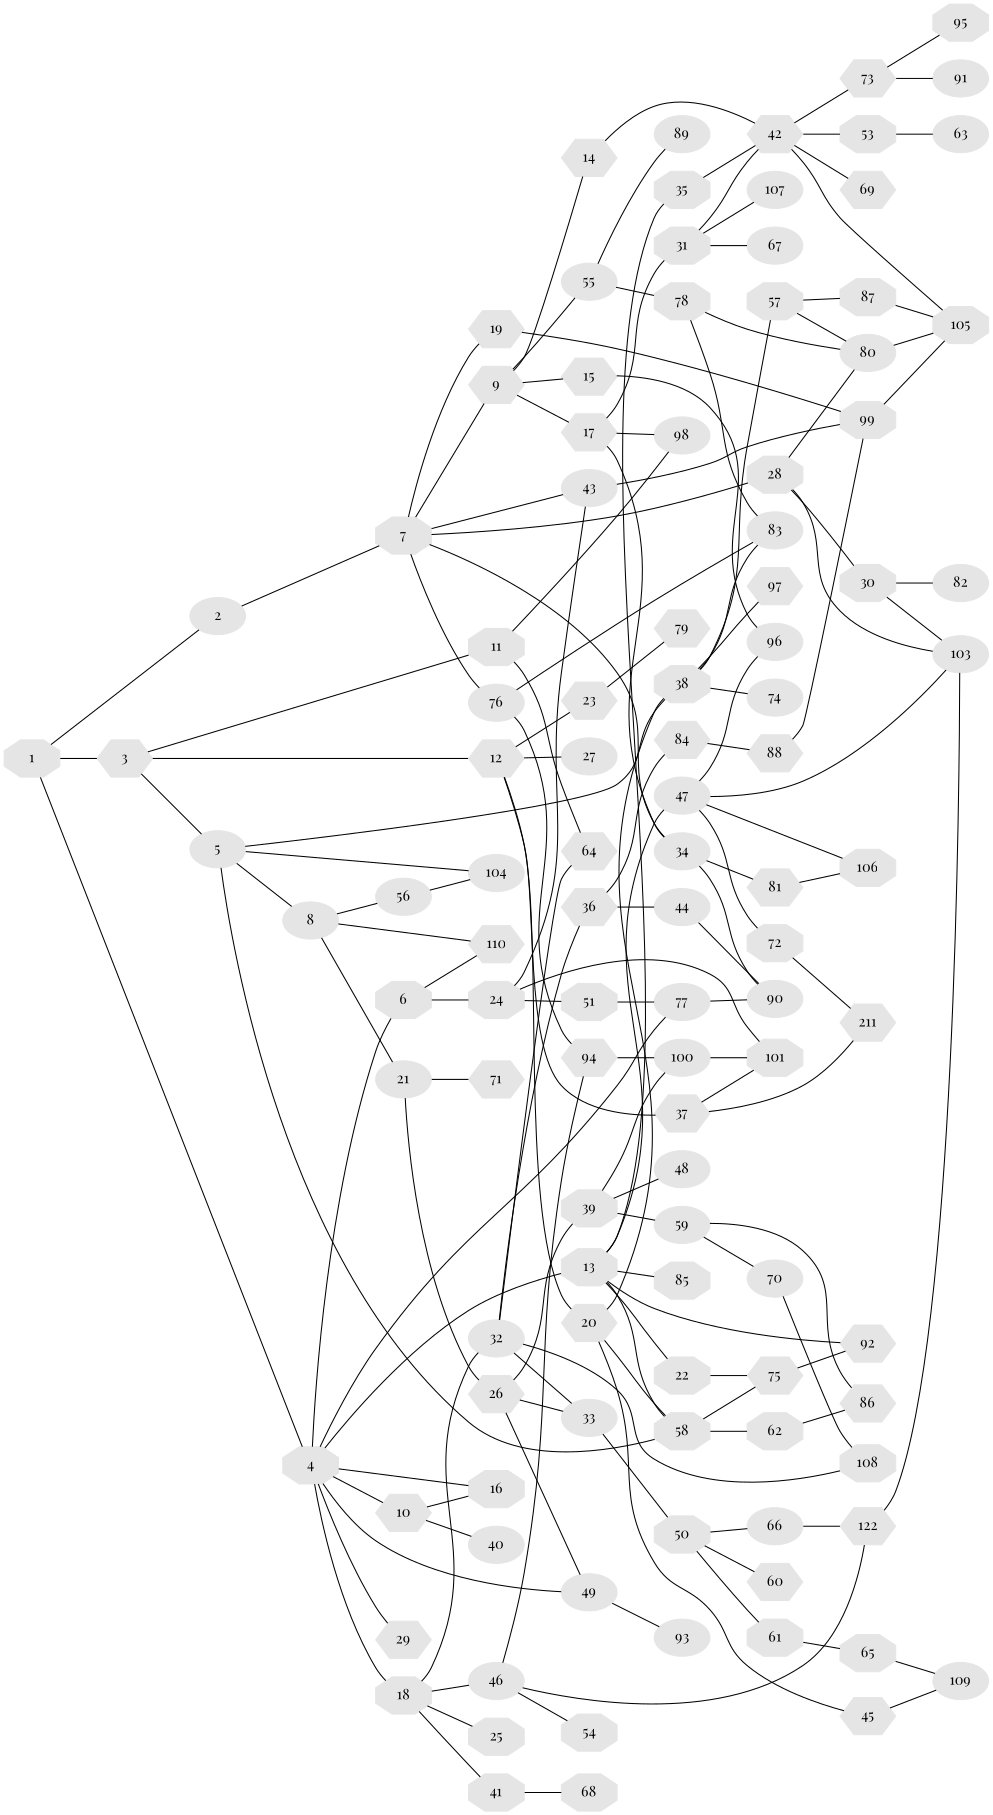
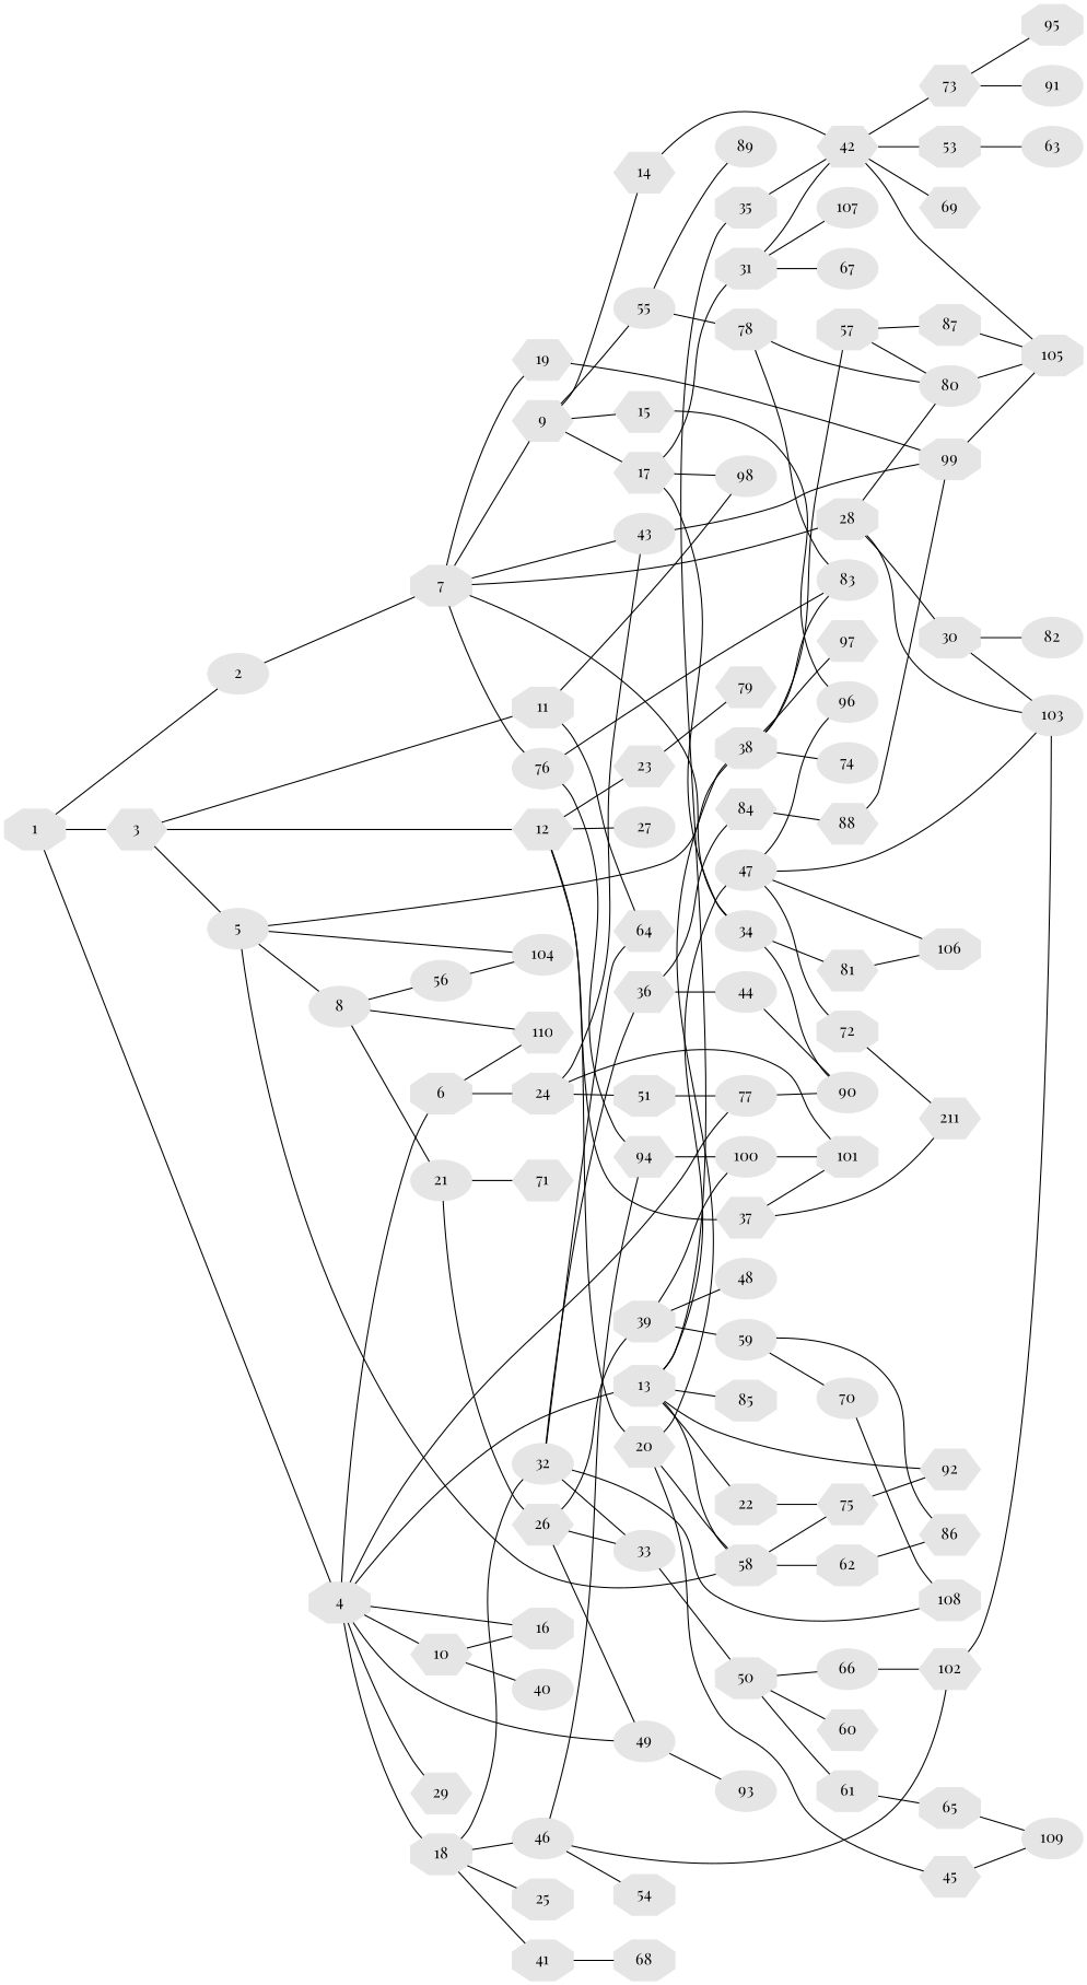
  graph {
    fontname="Playfair Display"
    rankdir=LR
    node [color=gray90 fontname="Playfair Display" shape=ellipse style=filled]
    edge [fontname="Playfair Display"]
    2
    1 [shape=octagon]
    3 [shape=hexagon]
    4 [shape=octagon]
    7 [shape=octagon]
    5
    11 [shape=octagon]
    12 [shape=hexagon]
    6 [shape=octagon]
    10 [shape=hexagon]
    13 [shape=octagon]
    16 [shape=octagon]
    18 [shape=octagon]
    29 [shape=hexagon]
    49
    77
    9 [shape=hexagon]
    19 [shape=hexagon]
    28 [shape=octagon]
    34
    43
    76
    8
    38 [shape=octagon]
    58 [shape=octagon]
    104
    64 [shape=hexagon]
    98
    20 [shape=hexagon]
    23 [shape=hexagon]
    27
    37 [shape=hexagon]
    24 [shape=octagon]
    110 [shape=hexagon]
    40
    22 [shape=octagon]
    35 [shape=octagon]
    47
    85 [shape=octagon]
    92 [shape=hexagon]
    25 [shape=octagon]
    32
    41 [shape=octagon]
    46
    93
    90
    21
    56
    57 [shape=octagon]
    74
    83
    97 [shape=hexagon]
    75 [shape=hexagon]
    62 [shape=octagon]
    51 [shape=octagon]
    101 [shape=octagon]
    14 [shape=hexagon]
    15 [shape=hexagon]
    17 [shape=hexagon]
    55
    99 [shape=octagon]
    30 [shape=octagon]
    80
    103
    81 [shape=hexagon]
    94 [shape=hexagon]
    26 [shape=hexagon]
    71 [shape=hexagon]
    42 [shape=hexagon]
    96
    31 [shape=octagon]
    78 [shape=octagon]
    89
    45 [shape=hexagon]
    79 [shape=hexagon]
    n76 [label=211 shape=hexagon]
    72 [shape=octagon]
    106 [shape=octagon]
    53 [shape=octagon]
    69 [shape=hexagon]
    73 [shape=hexagon]
    105 [shape=octagon]
    67
    107
    33
    36 [shape=hexagon]
    108 [shape=octagon]
    68 [shape=octagon]
    54 [shape=octagon]
-   102 [shape=hexagon label=122]
+   102 [shape=hexagon]
    109
    39 [shape=octagon]
    50 [shape=octagon]
    48
    59
    100
    82
    44
    84 [shape=hexagon]
    60 [shape=hexagon]
    61 [shape=octagon]
    66
    88 [shape=hexagon]
    87 [shape=octagon]
    86 [shape=hexagon]
    70
    63
    91
    95 [shape=octagon]
    65 [shape=octagon]
    2 -- 7
    1 -- 2
    1 -- 3
    1 -- 4
    3 -- 5
    3 -- 11
    3 -- 12
    4 -- 6
    4 -- 10
    4 -- 13
    4 -- 16
    4 -- 18
    4 -- 29
    4 -- 49
    4 -- 77
    7 -- 9
    7 -- 19
    7 -- 28
    7 -- 34
    7 -- 43
    7 -- 76
    5 -- 8
    5 -- 38
    5 -- 58
    5 -- 104
    11 -- 64
    11 -- 98
    12 -- 20
    12 -- 23
    12 -- 27
    12 -- 37
    6 -- 24
    6 -- 110
    10 -- 16
    10 -- 40
    13 -- 58
    13 -- 22
    13 -- 35
    13 -- 47
    13 -- 85
    13 -- 92
    18 -- 25
    18 -- 32
    18 -- 41
    18 -- 46
    49 -- 93
    77 -- 90
    9 -- 14
    9 -- 15
    9 -- 17
    9 -- 55
    19 -- 99
    28 -- 30
    28 -- 80
    28 -- 103
    34 -- 90
    34 -- 81
    43 -- 99
    76 -- 83
    76 -- 94
    8 -- 110
    8 -- 21
    8 -- 56
    38 -- 57
    38 -- 74
    38 -- 83
    38 -- 97
    58 -- 75
    58 -- 62
    20 -- 38
    20 -- 58
    20 -- 45
    23 -- 79
    37 -- 101
    37 -- n76
    24 -- 43
    24 -- 51
    24 -- 101
    22 -- 75
    35 -- 42
    47 -- 103
    47 -- 96
    47 -- 72
    47 -- 106
    32 -- 64
    32 -- 33
    32 -- 36
    32 -- 108
    41 -- 68
    46 -- 94
    46 -- 54
    46 -- 102
    21 -- 26
    21 -- 71
    56 -- 104
    57 -- 80
    57 -- 87
    75 -- 92
    62 -- 86
    51 -- 77
    14 -- 42
    15 -- 96
    17 -- 34
    17 -- 98
    17 -- 31
    55 -- 78
    55 -- 89
    99 -- 105
    30 -- 103
    30 -- 82
    80 -- 105
    81 -- 106
    94 -- 100
    26 -- 49
    26 -- 33
    26 -- 39
    42 -- 53
    42 -- 69
    42 -- 73
    42 -- 105
    31 -- 42
    31 -- 67
    31 -- 107
    78 -- 83
    78 -- 80
    45 -- 109
    72 -- n76
    53 -- 63
    73 -- 91
    73 -- 95
    33 -- 50
    36 -- 44
    36 -- 84
    102 -- 103
    39 -- 48
    39 -- 59
    39 -- 100
    50 -- 60
    50 -- 61
    50 -- 66
    59 -- 86
    59 -- 70
    100 -- 101
    44 -- 90
    84 -- 88
    61 -- 65
    66 -- 102
    88 -- 99
    87 -- 105
    70 -- 108
    65 -- 109
  }
